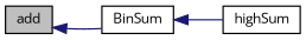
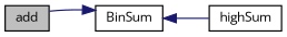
  digraph {
    fontname="Open Sans"
    rankdir=LR
    node [color=black fontname="Open Sans" fontsize=10 shape=record]
    edge [color=midnightblue dir=back fontname="Open Sans" fontsize=10 labelfontname=FreeSans labelfontsize=10 style=solid]
    n1 [fillcolor=grey75 fontcolor=black height=0.2 label=add style=filled width=0.4]
    n2 [height=0.2 label=BinSum width=0.4]
    n3 [height=0.2 label=highSum width=0.4]
-   n1 -> n2
+   n2 -> n1
    n2 -> n3
  }
